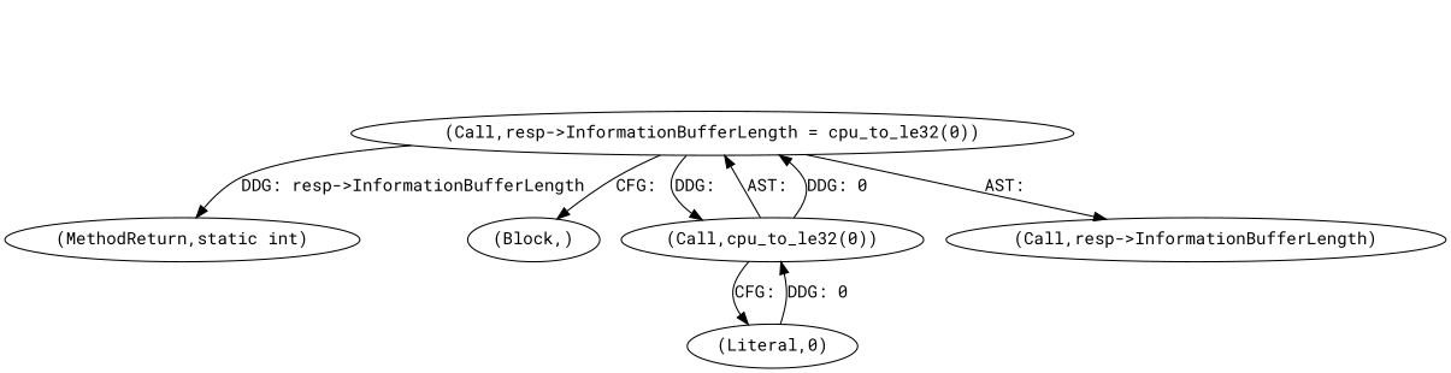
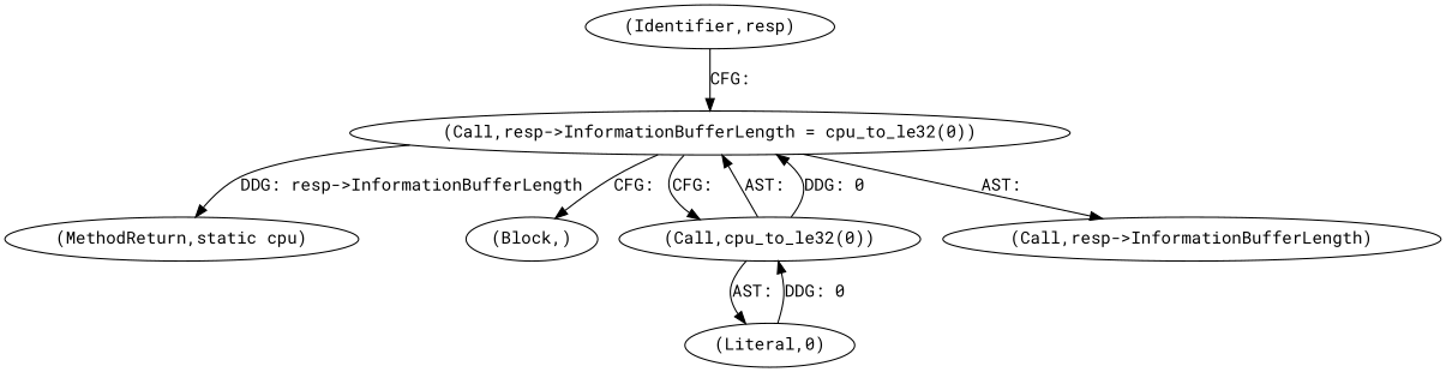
  digraph {
    fontname="Roboto Mono"
    node [fontname="Roboto Mono"]
    edge [fontname="Roboto Mono"]
    n1 [label="(Call,resp->InformationBufferLength = cpu_to_le32(0))"]
    n2 [label="(Call,cpu_to_le32(0))"]
-   n3 [label="(MethodReturn,static int)"]
+   n3 [label="(MethodReturn,static cpu)"]
    n4 [label="(Block,)"]
    n5 [label="(Call,resp->InformationBufferLength)"]
    n6 [label="(Literal,0)"]
-   n1 -> n2 [label="DDG: "]
+   n7 [label="(Identifier,resp)"]
+   n1 -> n2 [label="CFG: "]
    n1 -> n3 [label="DDG: resp->InformationBufferLength"]
    n1 -> n4 [label="CFG: "]
    n1 -> n5 [label="AST: "]
    n2 -> n1 [label="AST: "]
    n2 -> n1 [label="DDG: 0"]
-   n2 -> n6 [label="CFG: "]
+   n2 -> n6 [label="AST: "]
    n6 -> n2 [label="DDG: 0"]
+   n7 -> n1 [label="CFG: "]
  }
